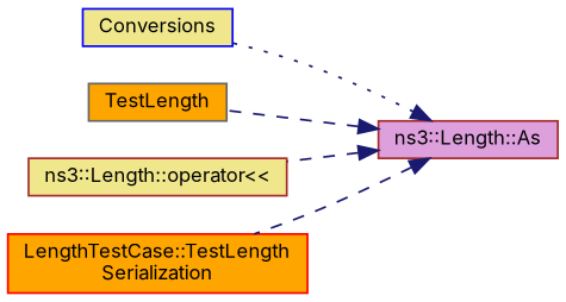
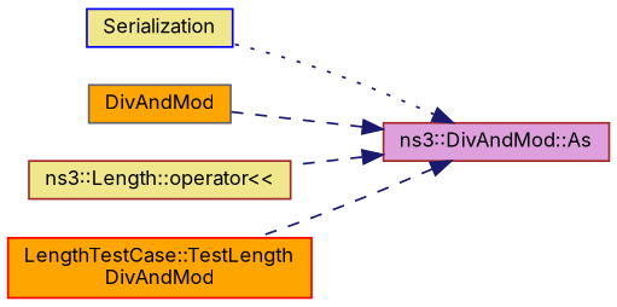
  digraph {
    fontname=Inter
    rankdir=RL
    node [color=brown fillcolor=khaki fontname=Inter fontsize=10 shape=record style=filled]
    edge [color=midnightblue dir=back fontname=Inter fontsize=10 labelfontname=Helvetica labelfontsize=10 style=dashed]
-   n1 [fillcolor=plum fontcolor=black height=0.2 label="ns3::Length::As" width=0.4]
-   n2 [color=blue height=0.2 label=Conversions width=0.4]
-   n3 [color=gray40 fillcolor=orange height=0.2 label=TestLength width=0.4]
+   n1 [fillcolor=plum fontcolor=black height=0.2 label="ns3::DivAndMod::As" width=0.4]
+   n2 [color=blue height=0.2 label=Serialization width=0.4]
+   n3 [color=gray40 fillcolor=orange height=0.2 label=DivAndMod width=0.4]
    n4 [height=0.2 label="ns3::Length::operator\<\<" width=0.4]
-   n5 [color=red fillcolor=orange height=0.2 label="LengthTestCase::TestLength\lSerialization" width=0.4]
+   n5 [color=red fillcolor=orange height=0.2 label="LengthTestCase::TestLength\lDivAndMod" width=0.4]
    n1 -> n2 [style=dotted]
    n1 -> n3
    n1 -> n4
    n1 -> n5
  }
